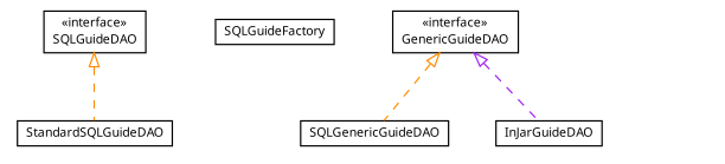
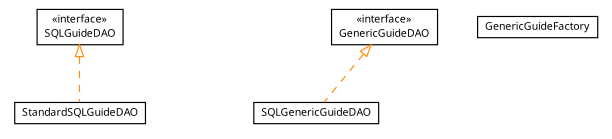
  digraph {
    nodesep=0.25
    ranksep=0.5
    node [fontcolor=black fontname="Trebuchet MS" fontsize=9.0 shape=plaintext]
    edge [arrowtail=empty color=darkorange dir=back fontname="Trebuchet MS" fontsize=10 headport=p labelfontname="Trebuchet MS" labelfontsize=10 style=dashed tailport=p]
    n1 [label=<<table title="se.cambio.cds.model.guide.dao.StandardSQLGuideDAO" border="0" cellborder="1" cellspacing="0" cellpadding="2" port="p" href="./StandardSQLGuideDAO.html"> 		<tr><td><table border="0" cellspacing="0" cellpadding="1"> <tr><td align="center" balign="center"><font face="Trebuchet MS"> StandardSQLGuideDAO </font></td></tr> 		</table></td></tr> 		</table>>]
-   n2 [label=<<table title="se.cambio.cds.model.guide.dao.SQLGuideFactory" border="0" cellborder="1" cellspacing="0" cellpadding="2" port="p" href="./SQLGuideFactory.html"> 		<tr><td><table border="0" cellspacing="0" cellpadding="1"> <tr><td align="center" balign="center"><font face="Trebuchet MS"> SQLGuideFactory </font></td></tr> 		</table></td></tr> 		</table>>]
    n3 [label=<<table title="se.cambio.cds.model.guide.dao.SQLGuideDAO" border="0" cellborder="1" cellspacing="0" cellpadding="2" port="p" href="./SQLGuideDAO.html"> 		<tr><td><table border="0" cellspacing="0" cellpadding="1"> <tr><td align="center" balign="center"> &#171;interface&#187; </td></tr> <tr><td align="center" balign="center"><font face="Trebuchet MS"> SQLGuideDAO </font></td></tr> 		</table></td></tr> 		</table>>]
    n4 [label=<<table title="se.cambio.cds.model.guide.dao.SQLGenericGuideDAO" border="0" cellborder="1" cellspacing="0" cellpadding="2" port="p" href="./SQLGenericGuideDAO.html"> 		<tr><td><table border="0" cellspacing="0" cellpadding="1"> <tr><td align="center" balign="center"><font face="Trebuchet MS"> SQLGenericGuideDAO </font></td></tr> 		</table></td></tr> 		</table>>]
-   n5 [label=<<table title="se.cambio.cds.model.guide.dao.InJarGuideDAO" border="0" cellborder="1" cellspacing="0" cellpadding="2" port="p" href="./InJarGuideDAO.html"> 		<tr><td><table border="0" cellspacing="0" cellpadding="1"> <tr><td align="center" balign="center"><font face="Trebuchet MS"> InJarGuideDAO </font></td></tr> 		</table></td></tr> 		</table>>]
+   n6 [label=<<table title="se.cambio.cds.model.guide.dao.GenericGuideFactory" border="0" cellborder="1" cellspacing="0" cellpadding="2" port="p" href="./GenericGuideFactory.html"> 		<tr><td><table border="0" cellspacing="0" cellpadding="1"> <tr><td align="center" balign="center"><font face="Trebuchet MS"> GenericGuideFactory </font></td></tr> 		</table></td></tr> 		</table>>]
    n7 [label=<<table title="se.cambio.cds.model.guide.dao.GenericGuideDAO" border="0" cellborder="1" cellspacing="0" cellpadding="2" port="p" href="./GenericGuideDAO.html"> 		<tr><td><table border="0" cellspacing="0" cellpadding="1"> <tr><td align="center" balign="center"> &#171;interface&#187; </td></tr> <tr><td align="center" balign="center"><font face="Trebuchet MS"> GenericGuideDAO </font></td></tr> 		</table></td></tr> 		</table>>]
    n3 -> n1
    n7 -> n4
-   n7 -> n5 [color=purple]
  }
